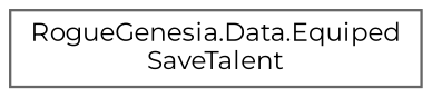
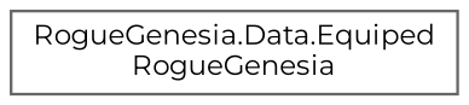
  digraph {
    rankdir=LR
    fontname=Montserrat
-   n1 [color=grey40 fillcolor=white fontname=Montserrat fontsize=10 height=0.2 label="RogueGenesia.Data.Equiped\lSaveTalent" shape=box style=filled width=0.4]
+   n1 [color=grey40 fillcolor=white fontname=Montserrat fontsize=10 height=0.2 label="RogueGenesia.Data.Equiped\lRogueGenesia" shape=box style=filled width=0.4]
  }
